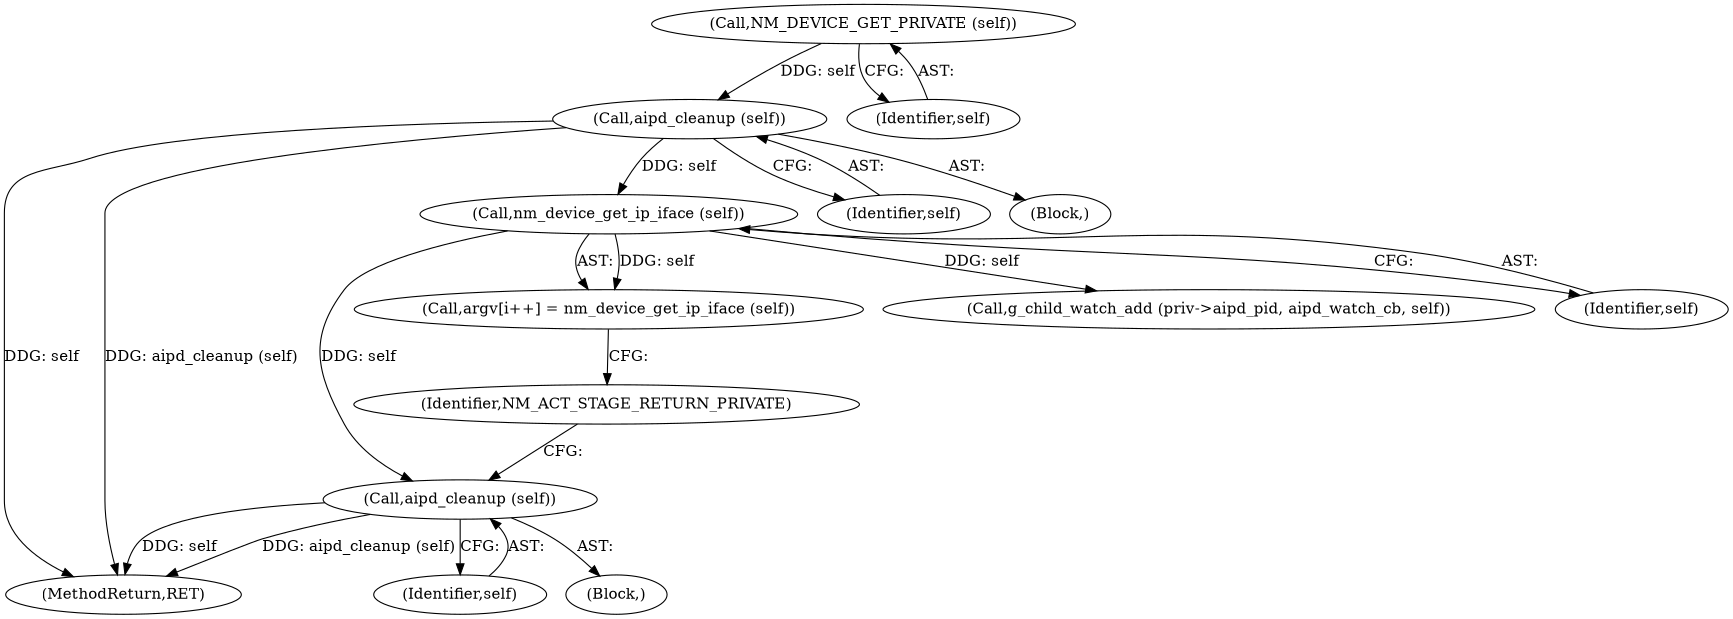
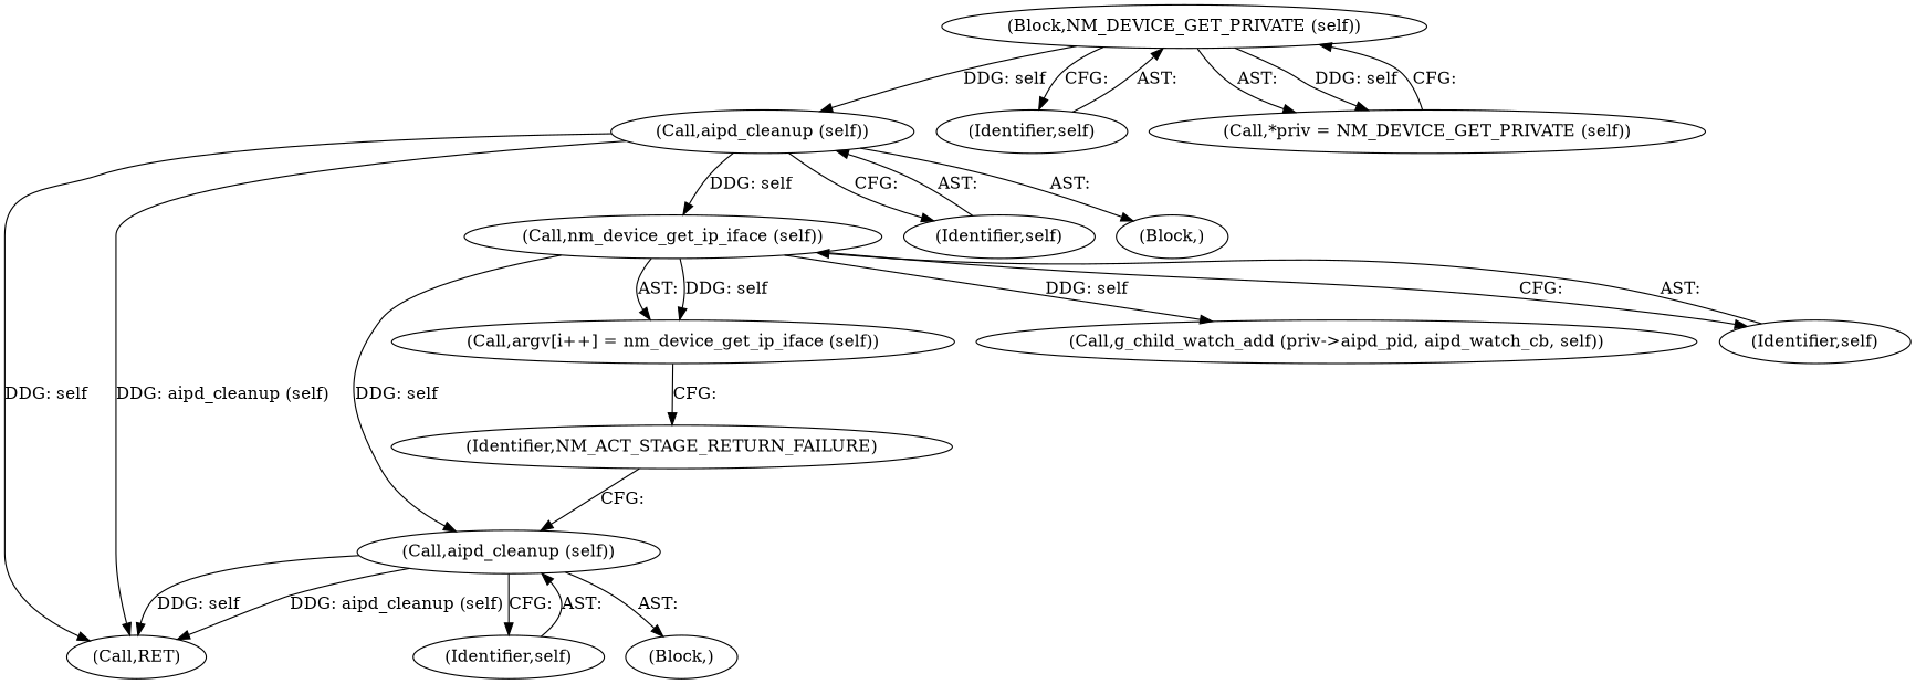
  digraph {
    n1 [label="(Call,aipd_cleanup (self))"]
    n2 [label="(Identifier,self)"]
    n3 [label="(Block,)"]
-   n4 [label="(MethodReturn,RET)"]
+   n4 [label="(Call,RET)"]
    n5 [label="(Call,nm_device_get_ip_iface (self))"]
    n6 [label="(Call,argv[i++] = nm_device_get_ip_iface (self))"]
    n7 [label="(Call,g_child_watch_add (priv->aipd_pid, aipd_watch_cb, self))"]
    n8 [label="(Identifier,self)"]
-   n9 [label="(Identifier,NM_ACT_STAGE_RETURN_PRIVATE)"]
+   n9 [label="(Identifier,NM_ACT_STAGE_RETURN_FAILURE)"]
    n10 [label="(Call,aipd_cleanup (self))"]
    n11 [label="(Identifier,self)"]
    n12 [label="(Block,)"]
-   n13 [label="(Call,NM_DEVICE_GET_PRIVATE (self))"]
+   n13 [label="(Block,NM_DEVICE_GET_PRIVATE (self))"]
    n14 [label="(Identifier,self)"]
+   n15 [label="(Call,*priv = NM_DEVICE_GET_PRIVATE (self))"]
    n1 -> n2 [label="CFG: "]
    n1 -> n3 [label="AST: "]
    n1 -> n4 [label="DDG: self"]
    n1 -> n4 [label="DDG: aipd_cleanup (self)"]
    n2 -> n1 [label="AST: "]
    n5 -> n1 [label="DDG: self"]
    n5 -> n6 [label="AST: "]
    n5 -> n6 [label="DDG: self"]
    n5 -> n7 [label="DDG: self"]
    n5 -> n8 [label="CFG: "]
    n6 -> n9 [label="CFG: "]
    n8 -> n5 [label="AST: "]
    n9 -> n1 [label="CFG: "]
    n10 -> n4 [label="DDG: self"]
    n10 -> n4 [label="DDG: aipd_cleanup (self)"]
    n10 -> n5 [label="DDG: self"]
    n10 -> n11 [label="CFG: "]
    n10 -> n12 [label="AST: "]
    n11 -> n10 [label="AST: "]
    n13 -> n10 [label="DDG: self"]
    n13 -> n14 [label="CFG: "]
+   n13 -> n15 [label="AST: "]
+   n13 -> n15 [label="DDG: self"]
    n14 -> n13 [label="AST: "]
+   n15 -> n13 [label="CFG: "]
  }
